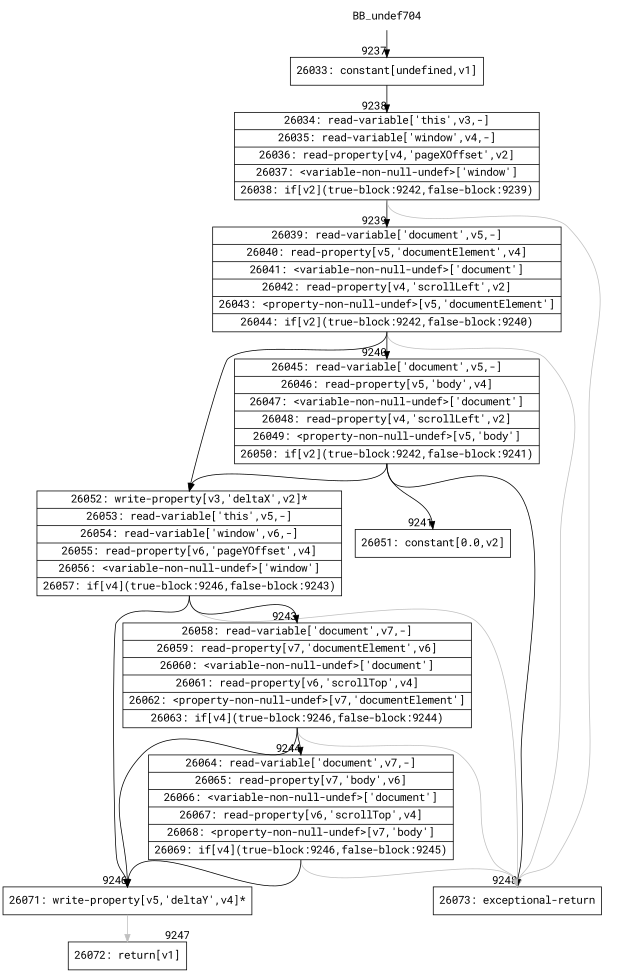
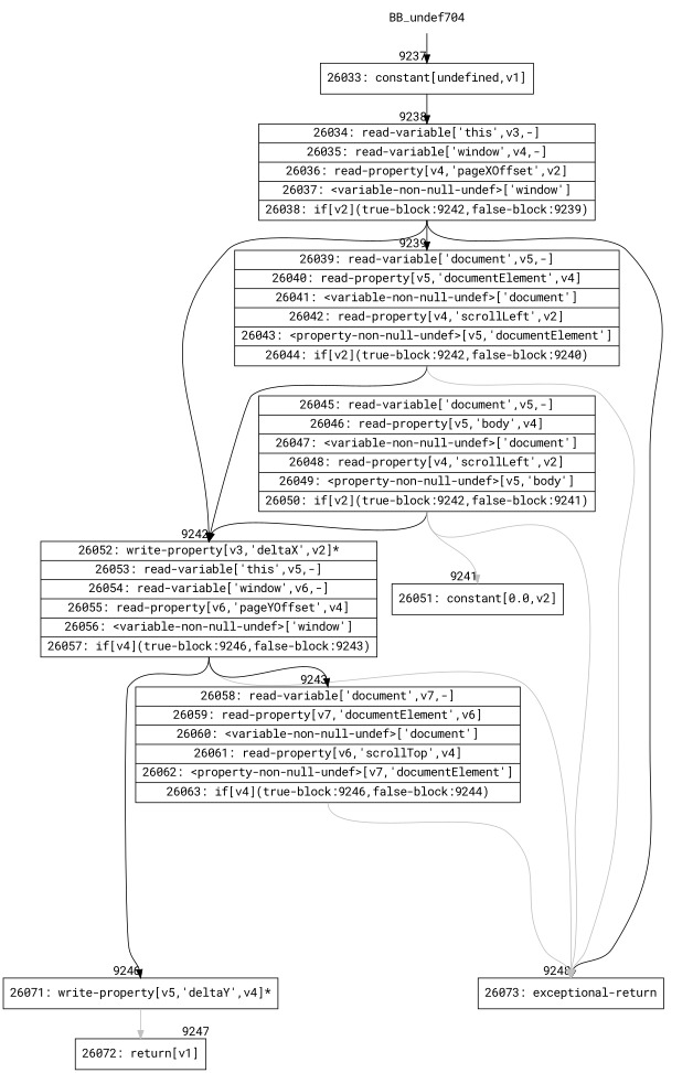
  digraph {
    fontname="Roboto Mono"
    rankdir=TD
    node [fontname="Roboto Mono" shape=record]
    edge [fontname="Roboto Mono" headport=n tailport=s]
    n1 [label=BB_undef704 shape=none]
    n2 [label="{26033: constant[undefined,v1]}"]
    n3 [label="{26034: read-variable['this',v3,-]|26035: read-variable['window',v4,-]|26036: read-property[v4,'pageXOffset',v2]|26037: \<variable-non-null-undef\>['window']|26038: if[v2](true-block:9242,false-block:9239)}"]
    n4 [label="{26052: write-property[v3,'deltaX',v2]*|26053: read-variable['this',v5,-]|26054: read-variable['window',v6,-]|26055: read-property[v6,'pageYOffset',v4]|26056: \<variable-non-null-undef\>['window']|26057: if[v4](true-block:9246,false-block:9243)}"]
    n5 [label="{26039: read-variable['document',v5,-]|26040: read-property[v5,'documentElement',v4]|26041: \<variable-non-null-undef\>['document']|26042: read-property[v4,'scrollLeft',v2]|26043: \<property-non-null-undef\>[v5,'documentElement']|26044: if[v2](true-block:9242,false-block:9240)}"]
    n6 [label="{26073: exceptional-return}"]
    n7 [label="{26071: write-property[v5,'deltaY',v4]*}"]
    n8 [label="{26058: read-variable['document',v7,-]|26059: read-property[v7,'documentElement',v6]|26060: \<variable-non-null-undef\>['document']|26061: read-property[v6,'scrollTop',v4]|26062: \<property-non-null-undef\>[v7,'documentElement']|26063: if[v4](true-block:9246,false-block:9244)}"]
    n9 [label="{26045: read-variable['document',v5,-]|26046: read-property[v5,'body',v4]|26047: \<variable-non-null-undef\>['document']|26048: read-property[v4,'scrollLeft',v2]|26049: \<property-non-null-undef\>[v5,'body']|26050: if[v2](true-block:9242,false-block:9241)}"]
    n10 [label="{26072: return[v1]}"]
-   n11 [label="{26064: read-variable['document',v7,-]|26065: read-property[v7,'body',v6]|26066: \<variable-non-null-undef\>['document']|26067: read-property[v6,'scrollTop',v4]|26068: \<property-non-null-undef\>[v7,'body']|26069: if[v4](true-block:9246,false-block:9245)}"]
    n12 [label="{26051: constant[0.0,v2]}"]
    n1 -> n2 [headlabel="    9237"]
    n2 -> n3 [headlabel="      9238"]
+   n3 -> n4 [headlabel="      9242"]
    n3 -> n5 [headlabel="      9239"]
-   n3 -> n6 [color=gray headlabel="      9248"]
+   n3 -> n6 [color=black headlabel="      9248"]
    n4 -> n6 [color=gray]
    n4 -> n7 [headlabel="      9246"]
    n4 -> n8 [headlabel="      9243"]
    n5 -> n4
    n5 -> n6 [color=gray]
-   n5 -> n9 [headlabel="      9240"]
    n7 -> n10 [color=gray headlabel="      9247"]
    n8 -> n6 [color=gray]
-   n8 -> n7
-   n8 -> n11 [headlabel="      9244"]
    n9 -> n4
-   n9 -> n6 [color=black]
-   n9 -> n12 [headlabel="      9241"]
-   n11 -> n6 [color=gray]
-   n11 -> n7
+   n9 -> n6 [color=gray]
+   n9 -> n12 [headlabel="      9241" color=gray]
  }
